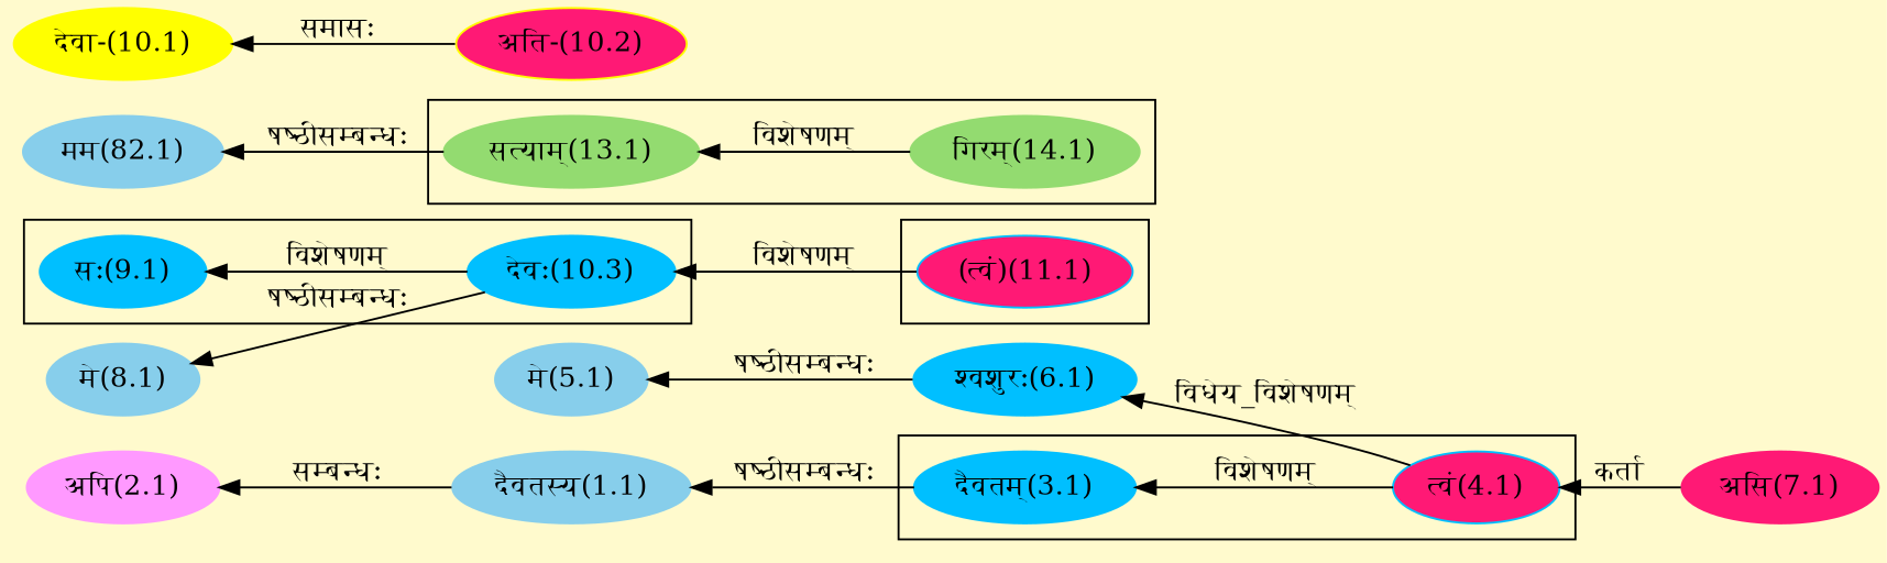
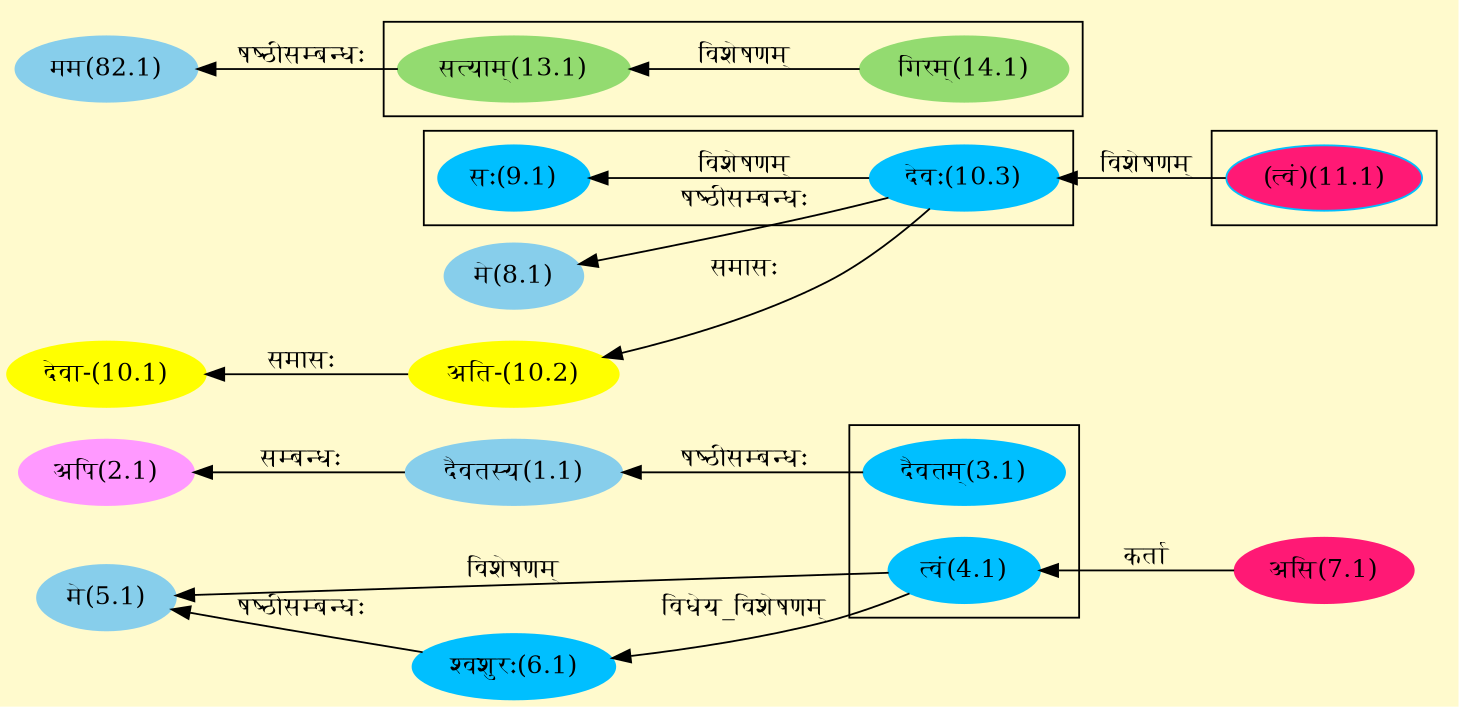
  digraph {
    bgcolor=lemonchiffon1
    compound=true
    rankdir=LR
    node [color="#00BFFF" style=filled]
    edge [dir=back]
    n1 [label="दैवतम्(3.1)"]
-   n2 [label="त्वं(4.1)" fillcolor="#FF1975"]
+   n2 [label="त्वं(4.1)"]
    n3 [label="सः(9.1)"]
    n4 [label="देवः(10.3)"]
    n5 [fillcolor="#FF1975" label="(त्वं)(11.1)"]
    n6 [color="#93DB70" label="सत्याम्(13.1)"]
    n7 [color="#93DB70" label="गिरम्(14.1)"]
    n8 [color="#FF1975" label="असि(7.1)"]
    n9 [color="#87CEEB" label="दैवतस्य(1.1)"]
    n10 [color="#FF99FF" label="अपि(2.1)"]
    n11 [color="#87CEEB" label="मे(5.1)"]
    n12 [label="श्वशुरः(6.1)"]
    n13 [color="#87CEEB" label="मे(8.1)"]
    n14 [color="#FFFF00" label="देवा-(10.1)"]
-   n15 [color="#FFFF00" label="अति-(10.2)" fillcolor="#FF1975"]
+   n15 [color="#FFFF00" label="अति-(10.2)"]
    n16 [color="#87CEEB" label="मम(82.1)"]
    subgraph cluster_1 {
      n1
      n2
    }
    subgraph cluster_2 {
      n3
      n4
    }
    subgraph cluster_3 {
      n5
    }
    subgraph cluster_4 {
      n6
      n7
    }
-   n1 -> n2 [label="विशेषणम्"]
+   n11 -> n2 [label="विशेषणम्"]
    n2 -> n8 [label="कर्ता"]
    n3 -> n4 [label="विशेषणम्"]
    n4 -> n5 [label="विशेषणम्"]
    n6 -> n7 [label="विशेषणम्"]
    n9 -> n1 [label="षष्ठीसम्बन्धः"]
    n10 -> n9 [label="सम्बन्धः"]
    n11 -> n12 [label="षष्ठीसम्बन्धः"]
    n12 -> n2 [label="विधेय_विशेषणम्"]
    n13 -> n4 [label="षष्ठीसम्बन्धः"]
    n14 -> n15 [label="समासः"]
+   n15 -> n4 [label="समासः"]
    n16 -> n6 [label="षष्ठीसम्बन्धः"]
  }
